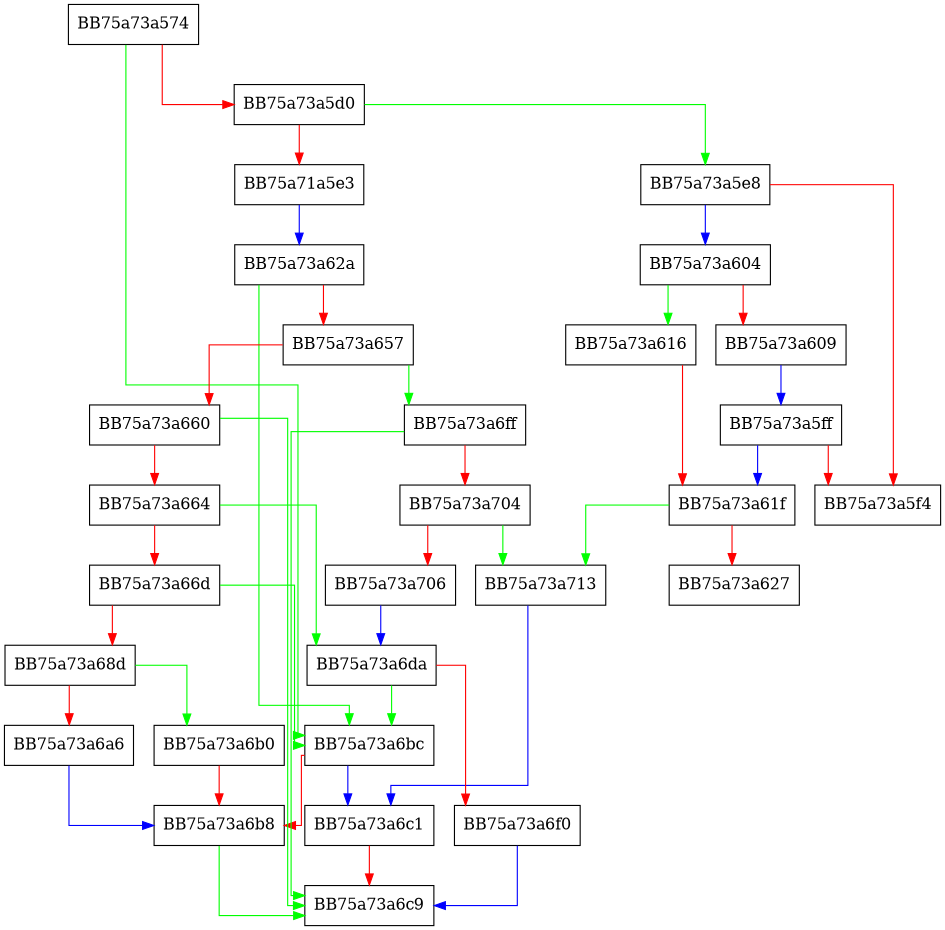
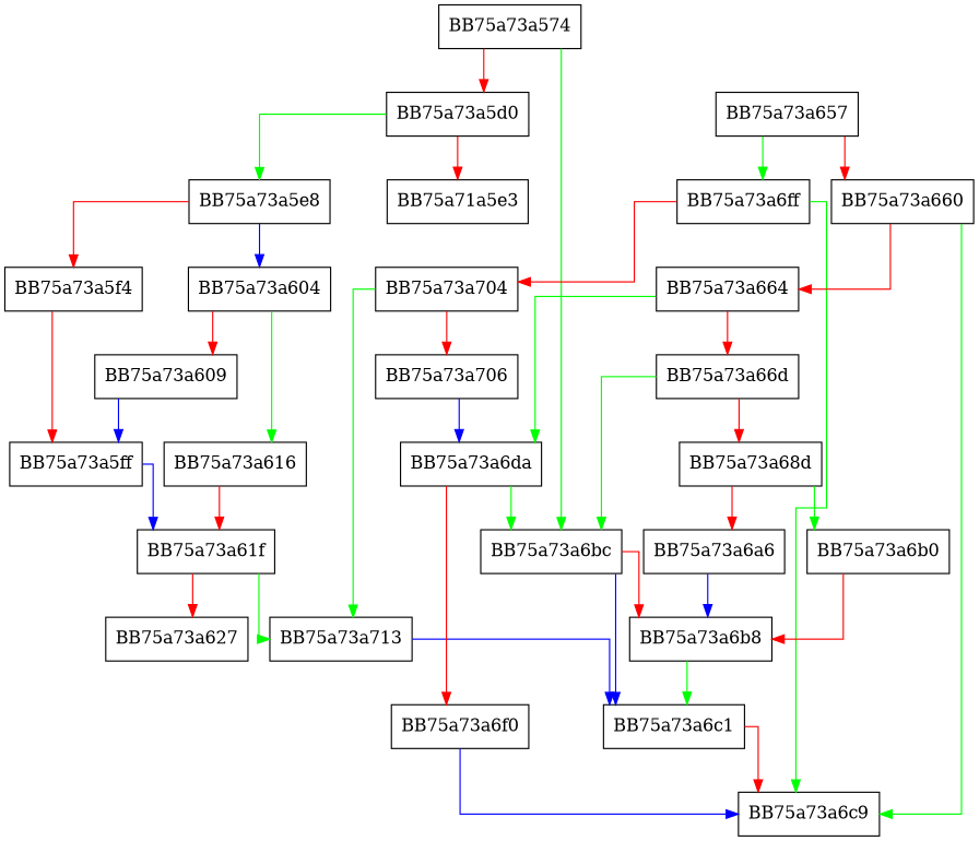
  digraph {
    splines=ortho
    node [shape=box]
    edge [color=red]
    BB75a73a574
    BB75a73a6bc
    BB75a73a5d0
    BB75a73a6c1
    BB75a73a6b8
    BB75a73a5e8
    n7 [label=BB75a71a5e3]
    BB75a73a6c9
    BB75a73a604
    BB75a73a5f4
-   BB75a73a62a
    BB75a73a616
    BB75a73a609
    BB75a73a5ff
    BB75a73a657
    BB75a73a6ff
    BB75a73a660
    BB75a73a61f
    BB75a73a713
    BB75a73a627
    BB75a73a704
    BB75a73a664
    BB75a73a706
    BB75a73a6da
    BB75a73a66d
    BB75a73a6f0
    BB75a73a68d
    BB75a73a6b0
    BB75a73a6a6
    BB75a73a574 -> BB75a73a6bc [color=green]
    BB75a73a574 -> BB75a73a5d0
    BB75a73a6bc -> BB75a73a6c1 [color=blue]
    BB75a73a6bc -> BB75a73a6b8
    BB75a73a5d0 -> BB75a73a5e8 [color=green]
    BB75a73a5d0 -> n7
    BB75a73a6c1 -> BB75a73a6c9
-   BB75a73a6b8 -> BB75a73a6c9 [color=green]
+   BB75a73a6b8 -> BB75a73a6c1 [color=green]
    BB75a73a5e8 -> BB75a73a604 [color=blue]
    BB75a73a5e8 -> BB75a73a5f4
-   n7 -> BB75a73a62a [color=blue]
    BB75a73a604 -> BB75a73a616 [color=green]
    BB75a73a604 -> BB75a73a609
-   BB75a73a5ff -> BB75a73a5f4
-   BB75a73a62a -> BB75a73a6bc [color=green]
-   BB75a73a62a -> BB75a73a657
+   BB75a73a5f4 -> BB75a73a5ff
    BB75a73a616 -> BB75a73a61f
    BB75a73a609 -> BB75a73a5ff [color=blue]
    BB75a73a5ff -> BB75a73a61f [color=blue]
    BB75a73a657 -> BB75a73a6ff [color=green]
    BB75a73a657 -> BB75a73a660
    BB75a73a6ff -> BB75a73a6c9 [color=green]
    BB75a73a6ff -> BB75a73a704
    BB75a73a660 -> BB75a73a6c9 [color=green]
    BB75a73a660 -> BB75a73a664
    BB75a73a61f -> BB75a73a713 [color=green]
    BB75a73a61f -> BB75a73a627
    BB75a73a713 -> BB75a73a6c1 [color=blue]
    BB75a73a704 -> BB75a73a713 [color=green]
    BB75a73a704 -> BB75a73a706
    BB75a73a664 -> BB75a73a6da [color=green]
    BB75a73a664 -> BB75a73a66d
    BB75a73a706 -> BB75a73a6da [color=blue]
    BB75a73a6da -> BB75a73a6bc [color=green]
    BB75a73a6da -> BB75a73a6f0
    BB75a73a66d -> BB75a73a6bc [color=green]
    BB75a73a66d -> BB75a73a68d
    BB75a73a6f0 -> BB75a73a6c9 [color=blue]
    BB75a73a68d -> BB75a73a6b0 [color=green]
    BB75a73a68d -> BB75a73a6a6
    BB75a73a6b0 -> BB75a73a6b8
    BB75a73a6a6 -> BB75a73a6b8 [color=blue]
  }
